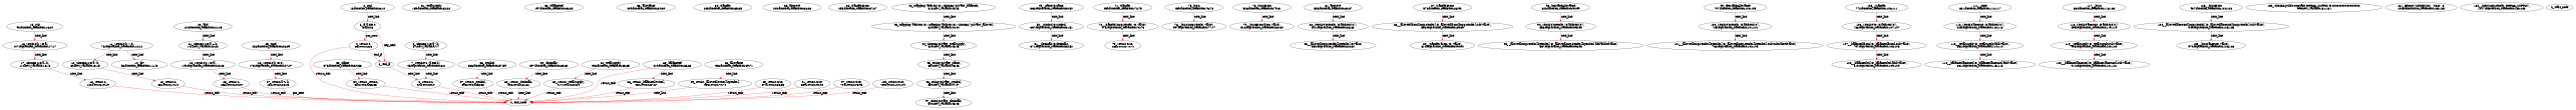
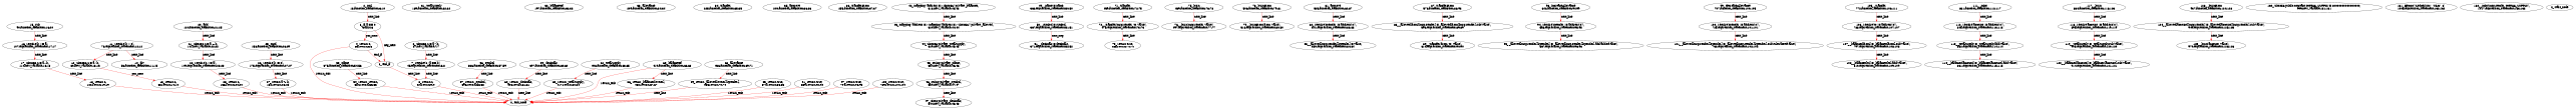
  digraph {
    node [type_label=expression_statement]
    edge [color=red controlflow_type=next_line edge_type=CFG_edge]
    n1 [label="2_ mul\n13-function_definition-3-10" type_label=function_definition]
    n2 [label="3_ if_a == 0\n30-if-4-6" type_label=if]
    n3 [label="3_ end_if" type_label=end_if]
    n4 [label="4_ return 0;\n35-return-5-5" type_label=return]
    n5 [label="8_ return c;\n54-return-9-9" type_label=return]
    n6 [label="0_ exit_node" type_label=exit]
    n7 [label="6_ uint256 c = a * b;\n37-new_variable-7-7" type_label=new_variable]
    n8 [label="7_ require(c / a == b);\n45-expression_statement-8-8"]
    n9 [label="10_ div\n56-function_definition-11-15" type_label=function_definition]
    n10 [label="11_ require(b > 0);\n73-expression_statement-12-12"]
    n11 [label="12_ uint256 c = a / b;\n80-new_variable-13-13" type_label=new_variable]
    n12 [label="13_ return c;\n88-return-14-14" type_label=return]
    n13 [label="15_ sub\n90-function_definition-16-20" type_label=function_definition]
    n14 [label="16_ require(b <= a);\n107-expression_statement-17-17"]
    n15 [label="17_ uint256 c = a - b;\n114-new_variable-18-18" type_label=new_variable]
    n16 [label="18_ return c;\n122-return-19-19" type_label=return]
    n17 [label="20_ add\n124-function_definition-21-25" type_label=function_definition]
    n18 [label="21_ uint256 c = a + b;\n141-new_variable-22-22" type_label=new_variable]
    n19 [label="22_ require(c >= a);\n149-expression_statement-23-23"]
    n20 [label="23_ return c;\n156-return-24-24" type_label=return]
    n21 [label="25_ mod\n158-function_definition-26-29" type_label=function_definition]
    n22 [label="26_ require(b != 0);\n175-expression_statement-27-27"]
    n23 [label="27_ return a % b;\n182-return-28-28" type_label=return]
    n24 [label="31_ totalSupply\n189-function_definition-32-32" type_label=function_definition]
    n25 [label="32_ balanceOf\n197-function_definition-33-33" type_label=function_definition]
    n26 [label="33_ allowance\n209-function_definition-34-34" type_label=function_definition]
    n27 [label="34_ transfer\n225-function_definition-35-35" type_label=function_definition]
    n28 [label="35_ approve\n240-function_definition-36-36" type_label=function_definition]
    n29 [label="36_ transferFrom\n255-function_definition-37-37" type_label=function_definition]
    n30 [label="42_ mapping (address => uint256) private _balances;\n313-new_variable-43-43" type_label=new_variable]
    n31 [label="43_ mapping (address => mapping (address => uint256)) private _allowed;\n320-new_variable-44-44" type_label=new_variable]
    n32 [label="44_ uint256 private _totalSupply;\n329-new_variable-45-45" type_label=new_variable]
    n33 [label="45_ string private _name;\n334-new_variable-46-46" type_label=new_variable]
    n34 [label="46_ string private _symbol;\n339-new_variable-47-47" type_label=new_variable]
    n35 [label="47_ uint8 private _decimals;\n344-new_variable-48-48" type_label=new_variable]
    n36 [label="49_ _name = name;\n363-expression_statement-50-50"]
    n37 [label="50_ _symbol = symbol;\n367-expression_statement-51-51"]
    n38 [label="51_ _decimals = decimals;\n371-expression_statement-52-52"]
    n39 [label="53_ name\n375-function_definition-54-56" type_label=function_definition]
    n40 [label="54_ return _return;\n384-return-55-55" type_label=return]
    n41 [label="56_ symbol\n386-function_definition-57-59" type_label=function_definition]
    n42 [label="57_ return _symbol;\n395-return-58-58" type_label=return]
    n43 [label="59_ decimals\n397-function_definition-60-62" type_label=function_definition]
    n44 [label="60_ return _decimals;\n406-return-61-61" type_label=return]
    n45 [label="62_ totalSupply\n408-function_definition-63-65" type_label=function_definition]
    n46 [label="63_ return _totalSupply;\n417-return-64-64" type_label=return]
    n47 [label="65_ balanceOf\n419-function_definition-66-68" type_label=function_definition]
    n48 [label="66_ return _balances[owner];\n432-return-67-67" type_label=return]
    n49 [label="68_ allowance\n436-function_definition-69-71" type_label=function_definition]
    n50 [label="69_ return _allowed[owner][spender];\n453-return-70-70" type_label=return]
    n51 [label="71_ transfer\n459-function_definition-72-75" type_label=function_definition]
    n52 [label="72_ _transfer(msg.sender, to, value);\n475-expression_statement-73-73"]
    n53 [label="73_ return true;\n486-return-74-74" type_label=return]
    n54 [label="75_ burn\n489-function_definition-76-78" type_label=function_definition]
    n55 [label="76_ _burn(msg.sender, value);\n497-expression_statement-77-77"]
    n56 [label="78_ burnFrom\n506-function_definition-79-81" type_label=function_definition]
    n57 [label="79_ _burnFrom(from, value);\n518-expression_statement-80-80"]
    n58 [label="81_ approve\n525-function_definition-82-87" type_label=function_definition]
    n59 [label="82_ require(spender != address(0));\n541-expression_statement-83-83"]
    n60 [label="83_ _allowed[msg.sender][spender] = value;\n550-expression_statement-84-84"]
    n61 [label="85_ return true;\n570-return-86-86" type_label=return]
    n62 [label="87_ transferFrom\n573-function_definition-88-93" type_label=function_definition]
    n63 [label="88_ _allowed[from][msg.sender] = _allowed[from][msg.sender].sub(value);\n593-expression_statement-89-89"]
    n64 [label="89_ _transfer(from, to, value);\n614-expression_statement-90-90"]
    n65 [label="91_ return true;\n639-return-92-92" type_label=return]
    n66 [label="93_ increaseAllowance\n642-function_definition-94-99" type_label=function_definition]
    n67 [label="94_ require(spender != address(0));\n658-expression_statement-95-95"]
    n68 [label="95_ _allowed[msg.sender][spender] = _allowed[msg.sender][spender].add(addedValue);\n667-expression_statement-96-96"]
    n69 [label="97_ return true;\n704-return-98-98" type_label=return]
    n70 [label="99_ decreaseAllowance\n707-function_definition-100-105" type_label=function_definition]
    n71 [label="100_ require(spender != address(0));\n723-expression_statement-101-101"]
    n72 [label="101_ _allowed[msg.sender][spender] = _allowed[msg.sender][spender].sub(subtractedValue);\n732-expression_statement-102-102"]
    n73 [label="103_ return true;\n769-return-104-104" type_label=return]
    n74 [label="105_ _transfer\n772-function_definition-106-111" type_label=function_definition]
    n75 [label="106_ require(to != address(0));\n788-expression_statement-107-107"]
    n76 [label="107_ _balances[from] = _balances[from].sub(value);\n797-expression_statement-108-108"]
    n77 [label="108_ _balances[to] = _balances[to].add(value);\n810-expression_statement-109-109"]
    n78 [label="111_ _mint\n831-function_definition-112-117" type_label=function_definition]
    n79 [label="112_ require(account != address(0));\n843-expression_statement-113-113"]
    n80 [label="113_ _totalSupply = _totalSupply.add(value);\n852-expression_statement-114-114"]
    n81 [label="114_ _balances[account] = _balances[account].add(value);\n861-expression_statement-115-115"]
    n82 [label="117_ _burn\n884-function_definition-118-123" type_label=function_definition]
    n83 [label="118_ require(account != address(0));\n896-expression_statement-119-119"]
    n84 [label="119_ _totalSupply = _totalSupply.sub(value);\n905-expression_statement-120-120"]
    n85 [label="120_ _balances[account] = _balances[account].sub(value);\n914-expression_statement-121-121"]
    n86 [label="123_ _burnFrom\n937-function_definition-124-128" type_label=function_definition]
    n87 [label="124_ _allowed[account][msg.sender] = _allowed[account][msg.sender].sub(value);\n949-expression_statement-125-125"]
    n88 [label="125_ _burn(account, value);\n970-expression_statement-126-126"]
    n89 [label="130_ uint256 public constant INITIAL_SUPPLY = 20000000000000000;\n999-new_variable-131-131" type_label=new_variable]
    n90 [label="131_ ERC20(\"Ledgerium\", \"XLG\", 8)\n1006-expression_statement-132-132"]
    n91 [label="132_ _mint(msg.sender, INITIAL_SUPPLY);\n1017-expression_statement-133-133"]
    n92 [label="0_ start_node" type_label=start]
    n1 -> n2 [label=next_line]
    n2 -> n3 [controlflow_type=neg_next label=neg_next]
    n2 -> n4 [controlflow_type=pos_next label=pos_next]
    n3 -> n5 [label=next_line]
    n4 -> n3 [controlflow_type=end_if label=end_if]
    n4 -> n6 [controlflow_type=return_exit label=return_exit]
    n5 -> n6 [controlflow_type=return_exit label=return_exit]
    n7 -> n8 [label=next_line]
    n8 -> n5 [label=next_line]
    n10 -> n9 [label=next_line]
    n10 -> n11 [label=next_line]
-   n11 -> n12 [label=next_line]
+   n11 -> n12 [label=pos_next]
    n12 -> n6 [controlflow_type=return_exit label=return_exit]
    n13 -> n14 [label=next_line]
    n14 -> n15 [label=next_line]
    n15 -> n16 [label=next_line]
    n16 -> n6 [controlflow_type=return_exit label=return_exit]
    n17 -> n18 [label=next_line]
    n18 -> n19 [label=next_line]
    n19 -> n20 [label=next_line]
    n20 -> n6 [controlflow_type=return_exit label=return_exit]
    n21 -> n22 [label=next_line]
    n22 -> n23 [label=next_line]
-   n23 -> n6 [controlflow_type=return_exit label=pos_next]
+   n23 -> n6 [controlflow_type=return_exit label=return_exit]
    n30 -> n31 [label=next_line]
    n31 -> n32 [label=next_line]
    n32 -> n33 [label=next_line]
    n33 -> n34 [label=next_line]
    n34 -> n35 [label=next_line]
    n36 -> n37 [label=next_line]
-   n37 -> n38 [label=next_line]
+   n37 -> n38 [label=next_neg]
    n39 -> n40 [label=next_line]
    n40 -> n6 [controlflow_type=return_exit label=return_exit]
    n41 -> n42 [label=next_line]
    n42 -> n6 [controlflow_type=return_exit label=return_exit]
    n43 -> n44 [label=next_line]
    n44 -> n6 [controlflow_type=return_exit label=next_line]
    n45 -> n46 [label=next_line]
    n46 -> n6 [controlflow_type=return_exit label=return_exit]
    n47 -> n6 [controlflow_type=return_exit label=return_exit]
    n47 -> n48 [label=next_line]
    n48 -> n6 [controlflow_type=return_exit label=return_exit]
    n49 -> n50 [label=next_line]
    n50 -> n6 [controlflow_type=return_exit label=next_line]
    n51 -> n52 [label=next_line]
    n52 -> n53 [label=next_line]
    n54 -> n55 [label=next_line]
    n56 -> n57 [label=next_line]
    n58 -> n59 [label=next_line]
    n59 -> n60 [label=next_line]
    n61 -> n6 [controlflow_type=return_exit label=return_exit]
    n62 -> n63 [label=next_line]
    n63 -> n64 [label=next_line]
    n65 -> n6 [controlflow_type=return_exit label=return_exit]
    n66 -> n67 [label=next_line]
    n67 -> n68 [label=next_line]
    n69 -> n6 [controlflow_type=return_exit label=return_exit]
    n70 -> n71 [label=next_line]
    n71 -> n72 [label=next_line]
    n73 -> n6 [controlflow_type=return_exit label=return_exit]
    n74 -> n75 [label=next_line]
    n75 -> n76 [label=next_line]
    n76 -> n77 [label=next_line]
    n78 -> n79 [label=next_line]
    n79 -> n80 [label=next_line]
    n80 -> n81 [label=next_line]
    n82 -> n83 [label=next_line]
    n83 -> n84 [label=next_line]
    n84 -> n85 [label=next_line]
    n86 -> n87 [label=next_line]
    n87 -> n88 [label=next_line]
  }
